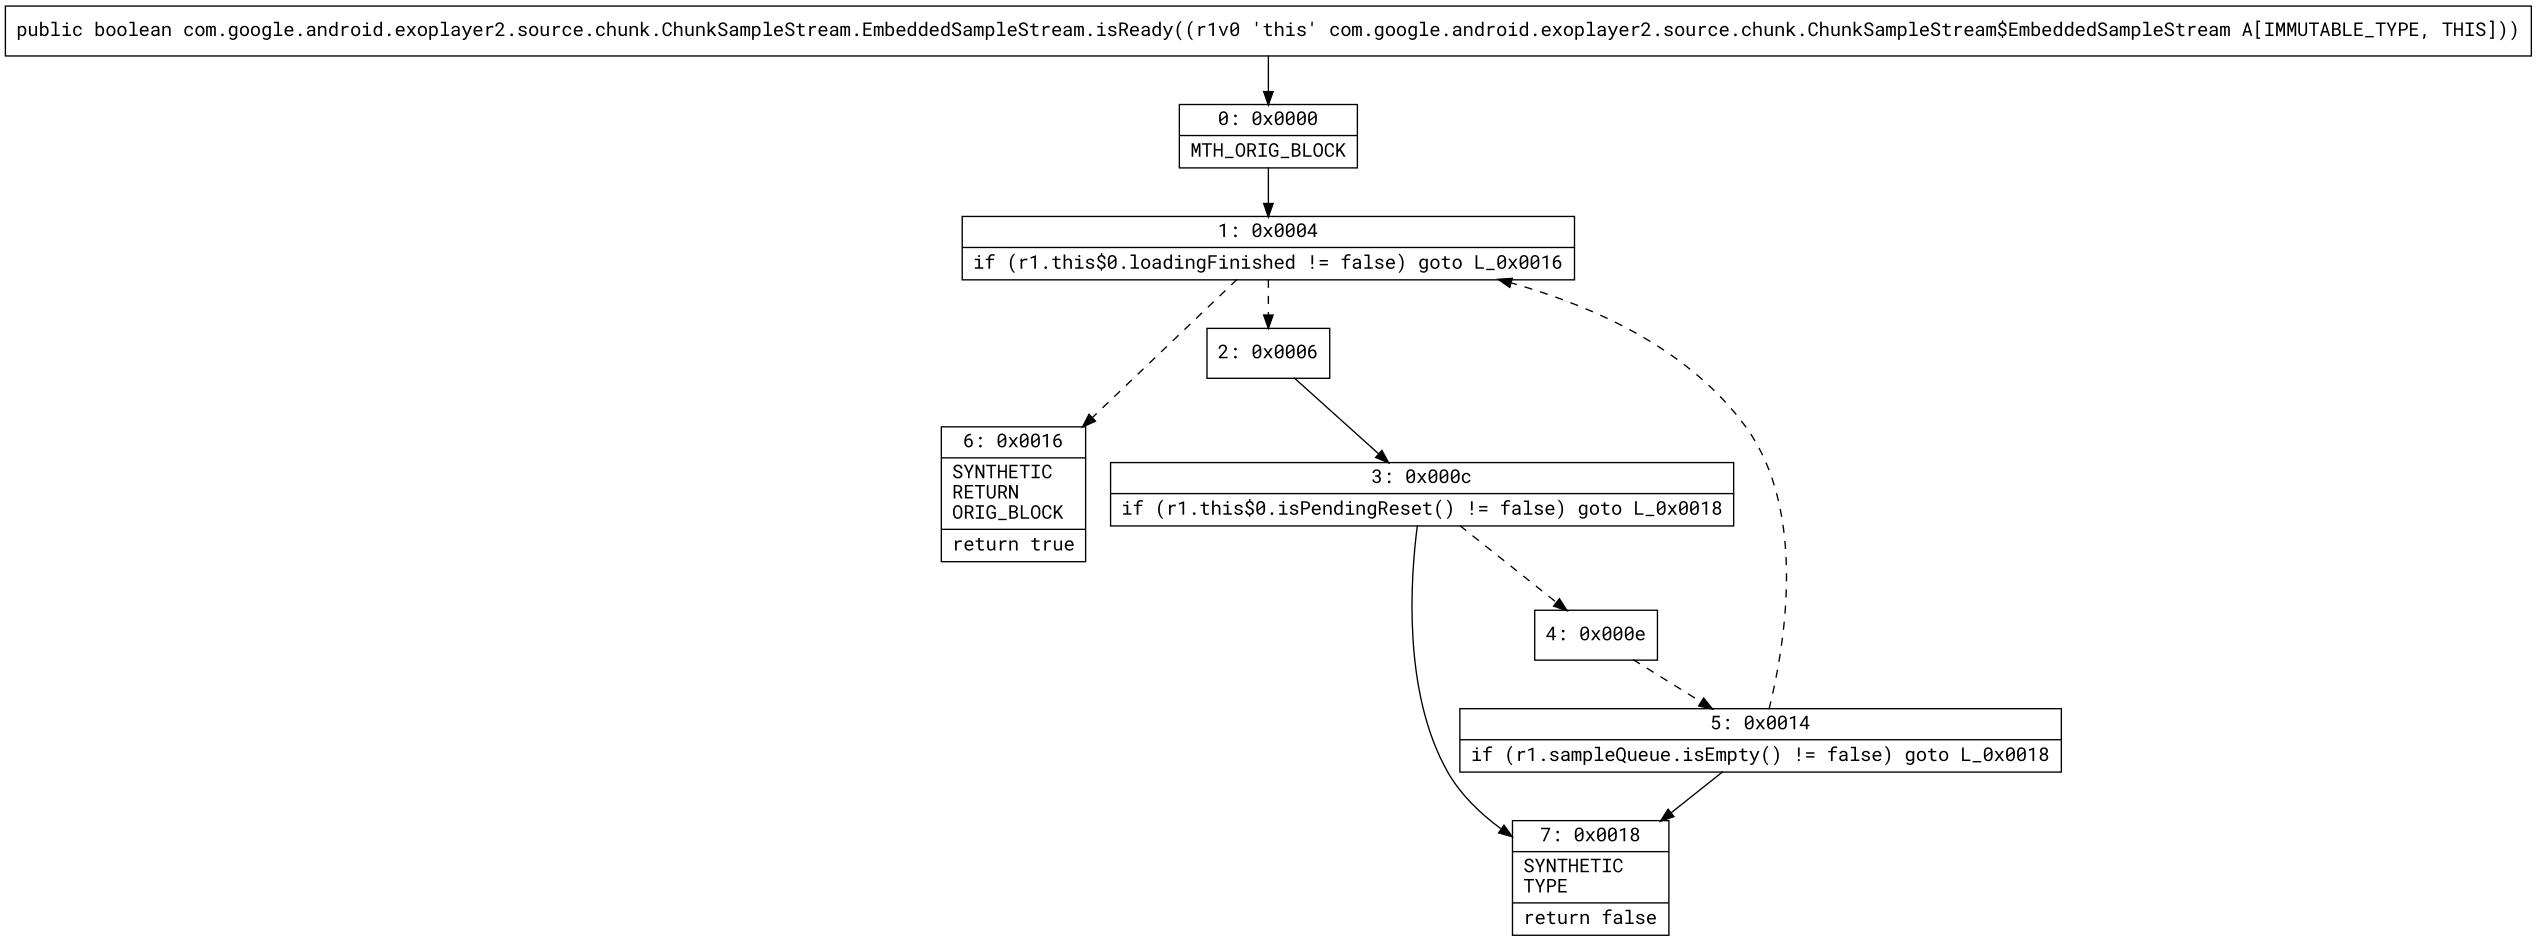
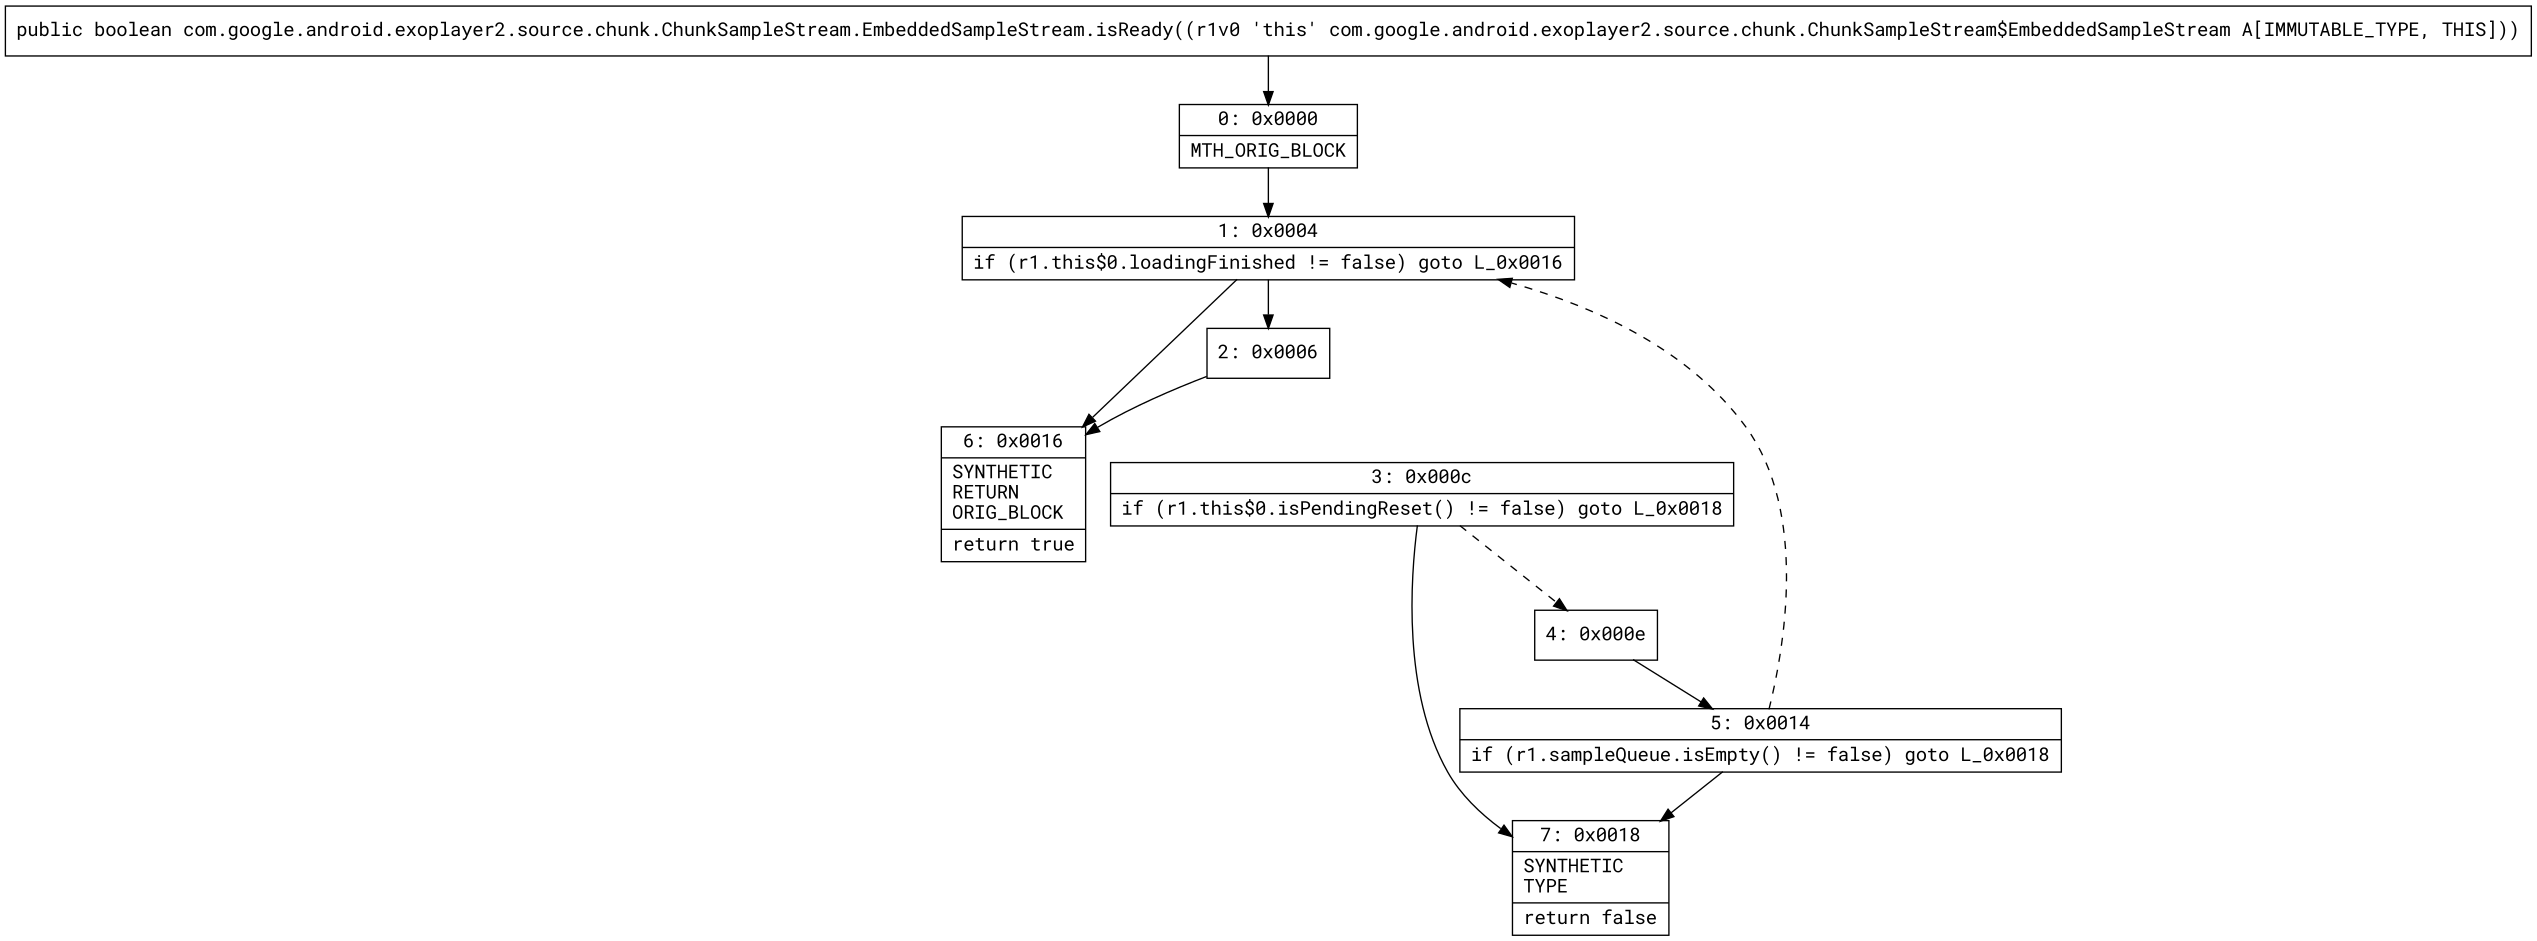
  digraph {
    fontname="Roboto Mono"
    node [fontname="Roboto Mono" shape=record]
    edge [fontname="Roboto Mono"]
    n1 [label="{0\:\ 0x0000|MTH_ORIG_BLOCK\l}"]
    n2 [label="{1\:\ 0x0004|if (r1.this$0.loadingFinished != false) goto L_0x0016\l}"]
    n3 [label="{2\:\ 0x0006}"]
    n4 [label="{6\:\ 0x0016|SYNTHETIC\lRETURN\lORIG_BLOCK\l|return true\l}"]
    n5 [label="{3\:\ 0x000c|if (r1.this$0.isPendingReset() != false) goto L_0x0018\l}"]
    n6 [label="{4\:\ 0x000e}"]
    n7 [label="{7\:\ 0x0018|SYNTHETIC\lTYPE\l|return false\l}"]
    n8 [label="{5\:\ 0x0014|if (r1.sampleQueue.isEmpty() != false) goto L_0x0018\l}"]
    n9 [label="{public boolean com.google.android.exoplayer2.source.chunk.ChunkSampleStream.EmbeddedSampleStream.isReady((r1v0 'this' com.google.android.exoplayer2.source.chunk.ChunkSampleStream$EmbeddedSampleStream A[IMMUTABLE_TYPE, THIS])) }"]
    n1 -> n2
-   n2 -> n3 [style=dashed]
-   n2 -> n4 [style=dashed]
-   n3 -> n5
+   n2 -> n3 [style=solid]
+   n2 -> n4
+   n3 -> n4
    n5 -> n6 [style=dashed]
    n5 -> n7
-   n6 -> n8 [style=dashed]
+   n6 -> n8
    n8 -> n2 [style=dashed]
    n8 -> n7
    n9 -> n1
  }
